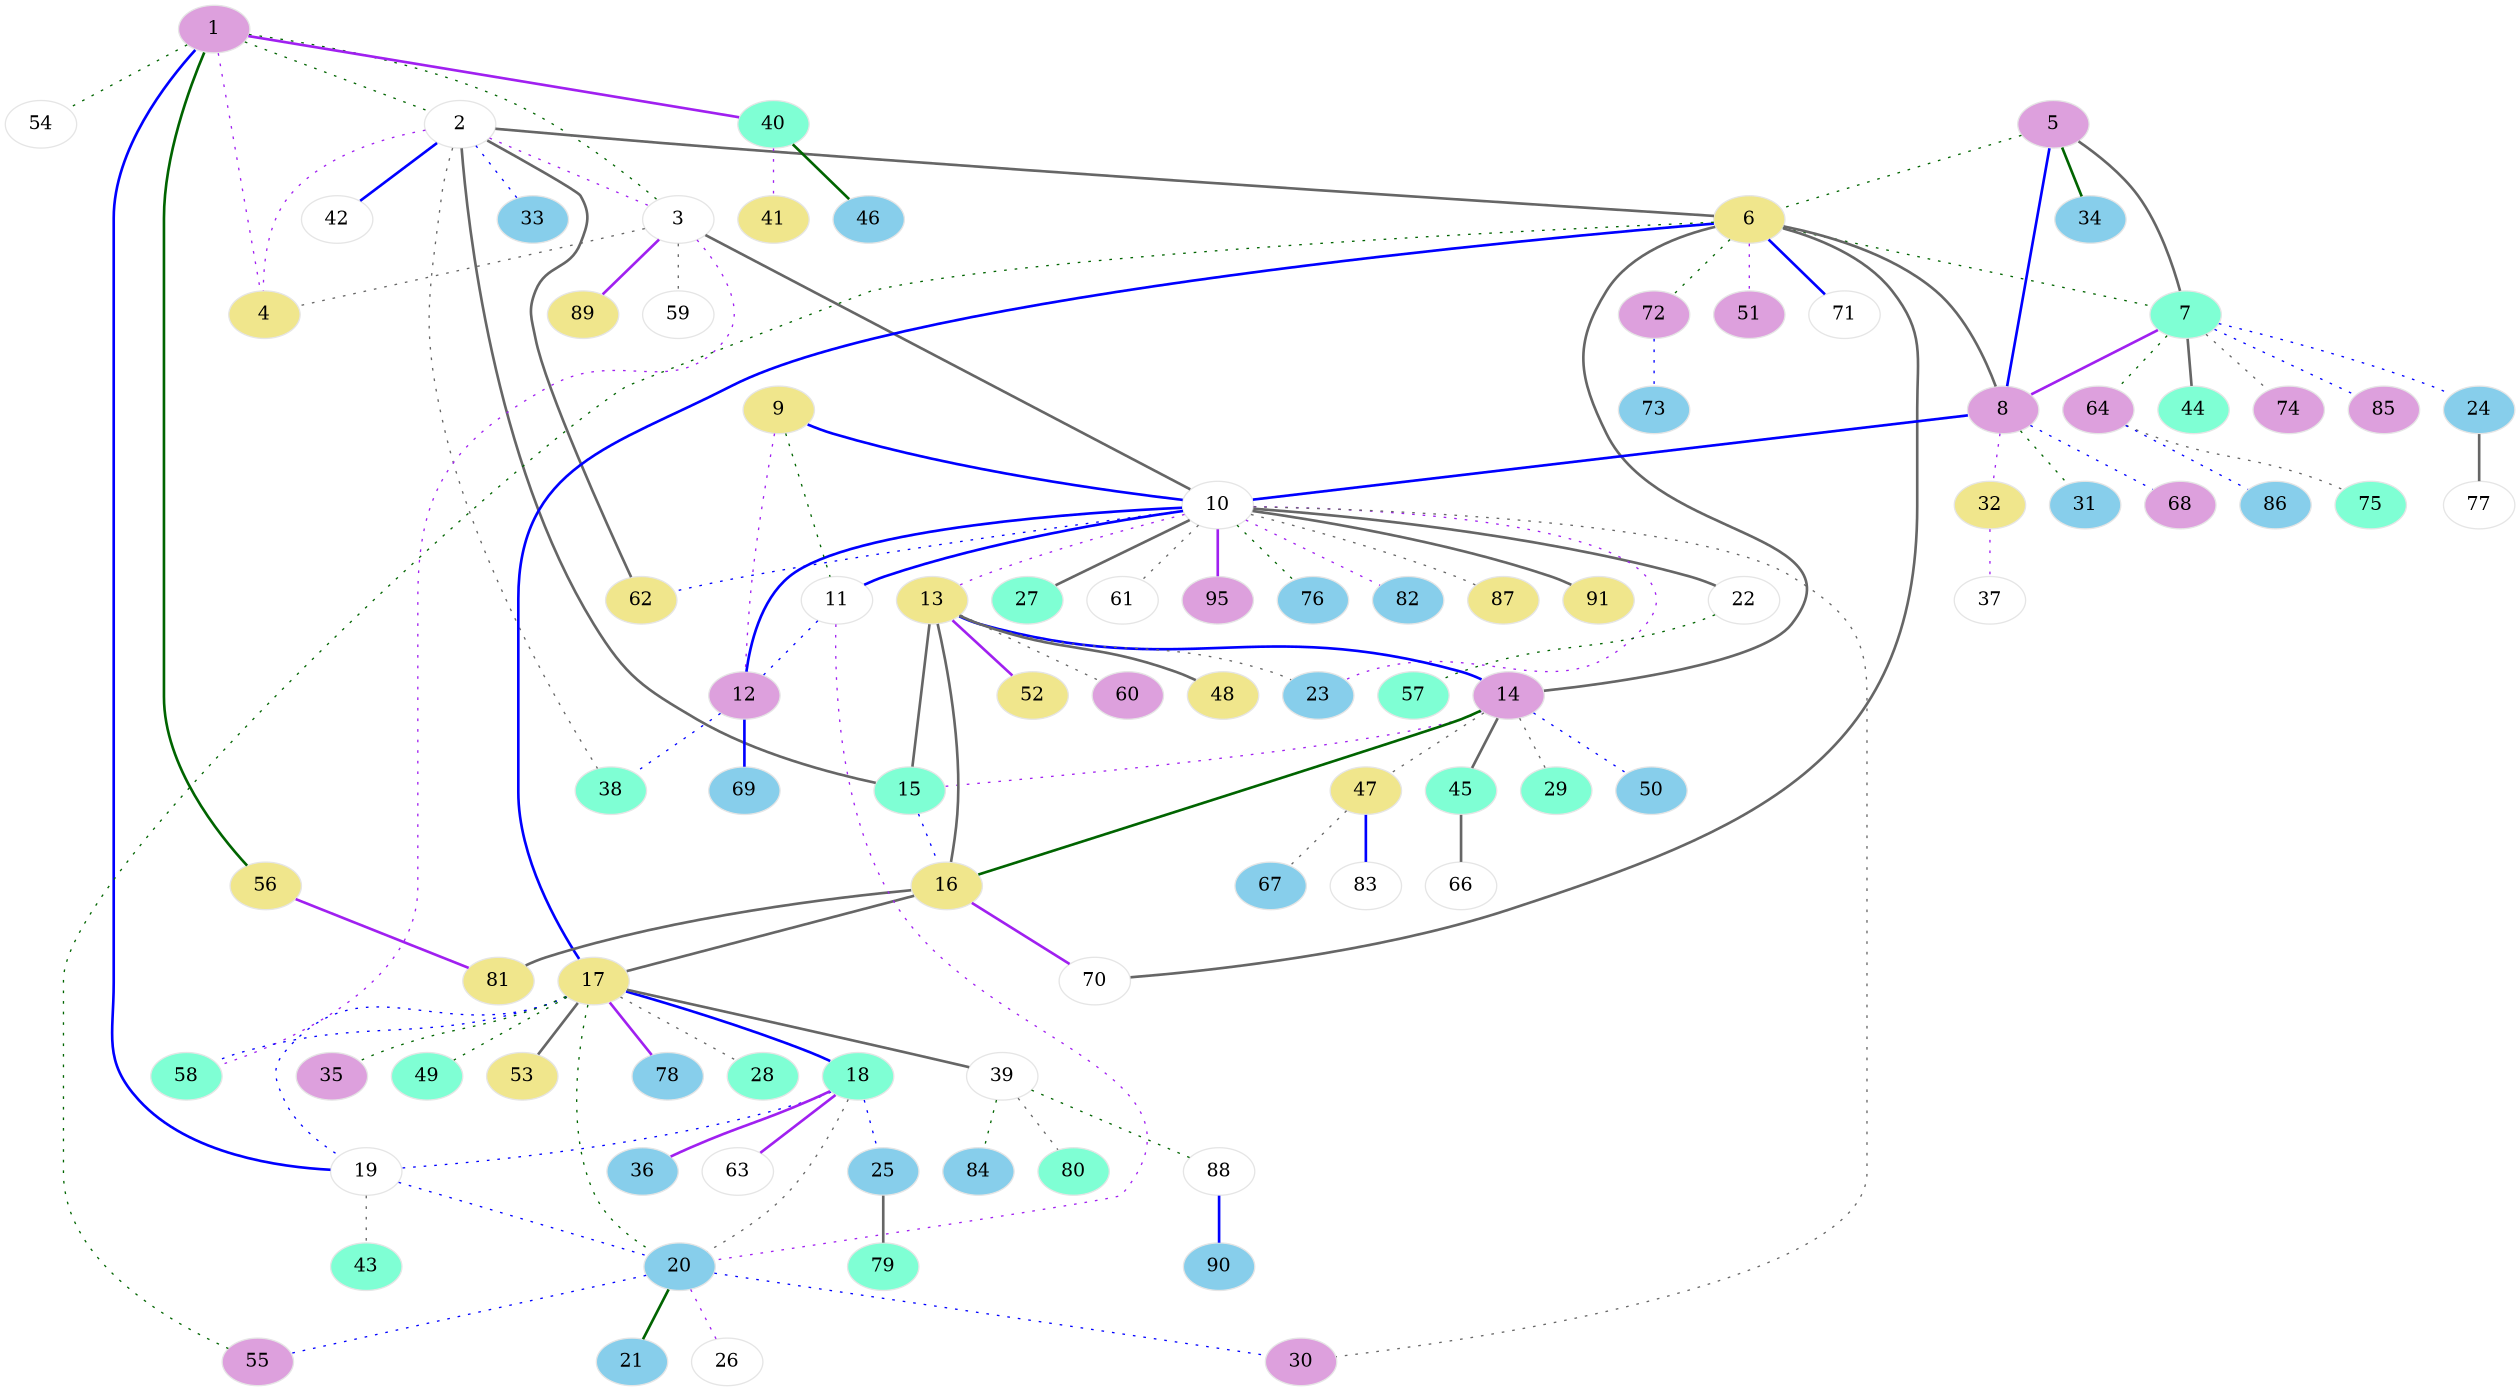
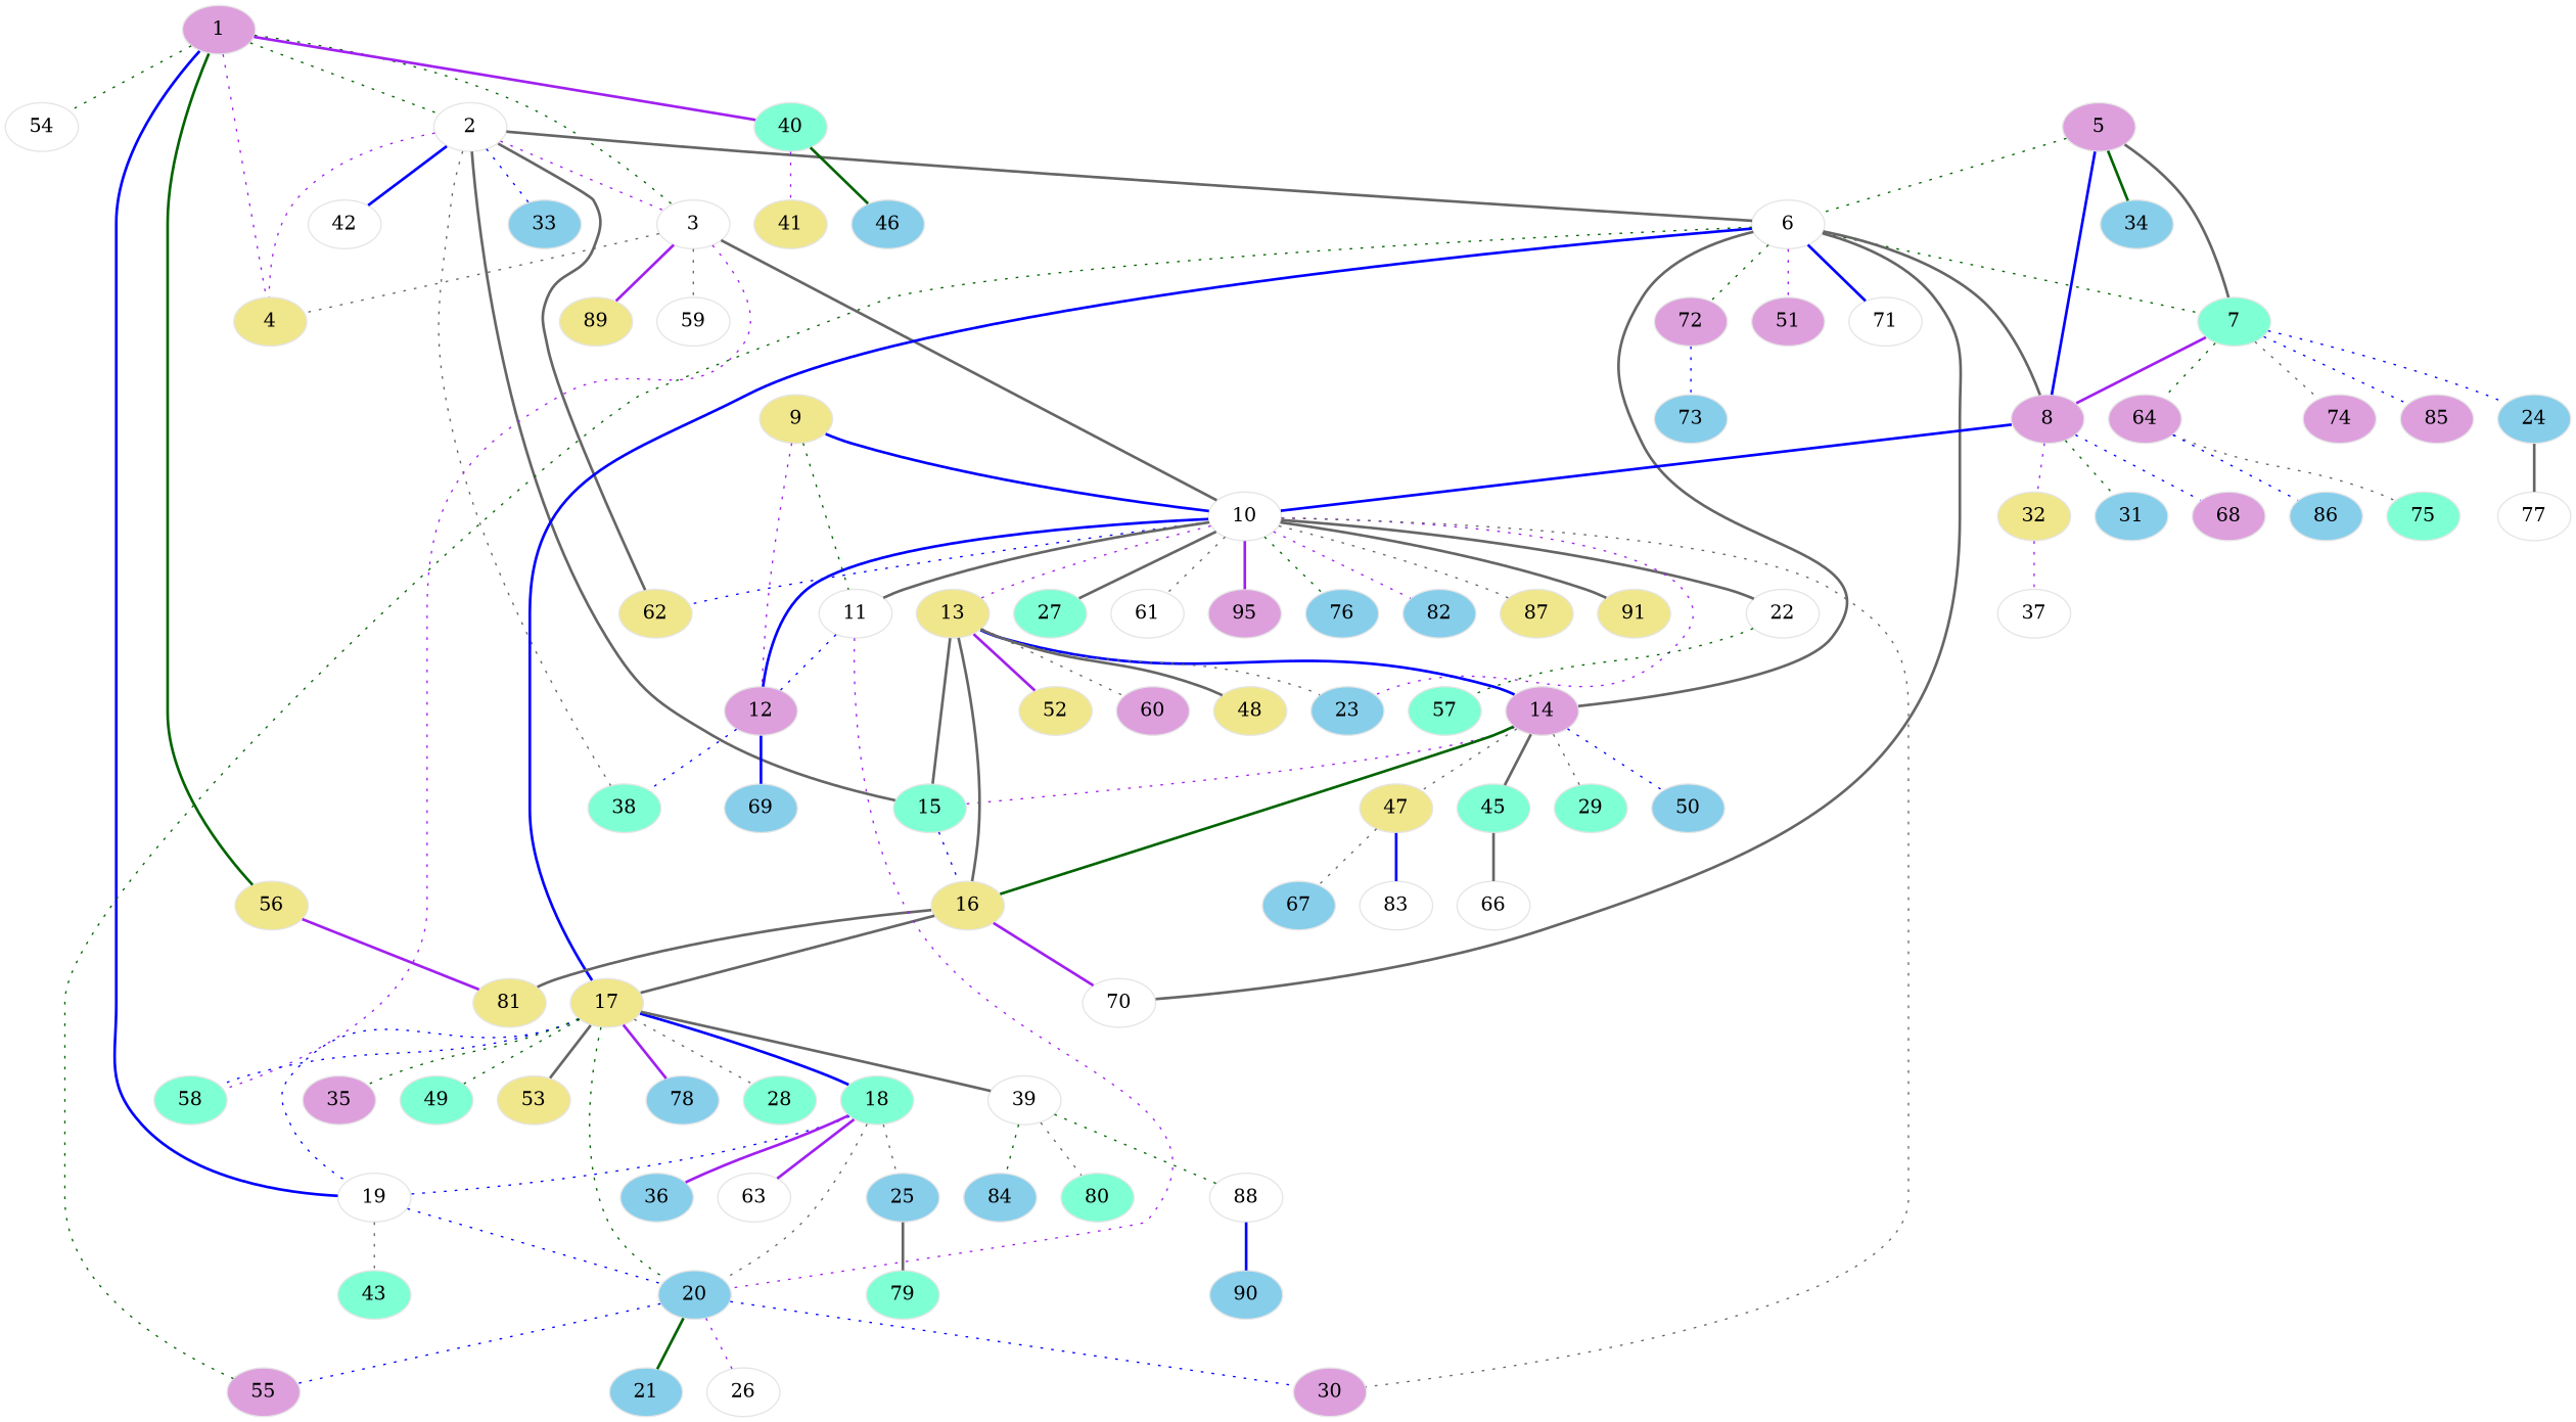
  graph {
    node [color=gray90 fillcolor=white style=filled]
    edge [color=gray40 style=dotted]
    1 [fillcolor=plum]
    2
    3
    4 [fillcolor=khaki]
    19
    40 [fillcolor=aquamarine]
    54
    56 [fillcolor=khaki]
-   6 [fillcolor=khaki]
+   6
    15 [fillcolor=aquamarine]
    33 [fillcolor=skyblue]
    38 [fillcolor=aquamarine]
    42
    62 [fillcolor=khaki]
    10
    58 [fillcolor=aquamarine]
    59
    89 [fillcolor=khaki]
    20 [fillcolor=skyblue]
    43 [fillcolor=aquamarine]
    41 [fillcolor=khaki]
    46 [fillcolor=skyblue]
    81 [fillcolor=khaki]
    7 [fillcolor=aquamarine]
    8 [fillcolor=plum]
    14 [fillcolor=plum]
    17 [fillcolor=khaki]
    51 [fillcolor=plum]
    55 [fillcolor=plum]
    70
    71
    72 [fillcolor=plum]
    16 [fillcolor=khaki]
    11
    12 [fillcolor=plum]
    13 [fillcolor=khaki]
    22
    23 [fillcolor=skyblue]
    27 [fillcolor=aquamarine]
    30 [fillcolor=plum]
    61
    n42 [fillcolor=plum label=95]
    76 [fillcolor=skyblue]
    82 [fillcolor=skyblue]
    87 [fillcolor=khaki]
    91 [fillcolor=khaki]
    5 [fillcolor=plum]
    34 [fillcolor=skyblue]
    24 [fillcolor=skyblue]
-   44 [fillcolor=aquamarine]
    64 [fillcolor=plum]
    74 [fillcolor=plum]
    85 [fillcolor=plum]
    31 [fillcolor=skyblue]
    32 [fillcolor=khaki]
    68 [fillcolor=plum]
    47 [fillcolor=khaki]
    29 [fillcolor=aquamarine]
    45 [fillcolor=aquamarine]
    50 [fillcolor=skyblue]
    18 [fillcolor=aquamarine]
    28 [fillcolor=aquamarine]
    35 [fillcolor=plum]
    39
    49 [fillcolor=aquamarine]
    53 [fillcolor=khaki]
    78 [fillcolor=skyblue]
    73 [fillcolor=skyblue]
    77
    75 [fillcolor=aquamarine]
    86 [fillcolor=skyblue]
    37
    67 [fillcolor=skyblue]
    83
    9 [fillcolor=khaki]
    69 [fillcolor=skyblue]
    48 [fillcolor=khaki]
    52 [fillcolor=khaki]
    60 [fillcolor=plum]
    57 [fillcolor=aquamarine]
    21 [fillcolor=skyblue]
    26
    66
    25 [fillcolor=skyblue]
    36 [fillcolor=skyblue]
    63
    80 [fillcolor=aquamarine]
    84 [fillcolor=skyblue]
    88
    79 [fillcolor=aquamarine]
    90 [fillcolor=skyblue]
    1 -- 2 [color=darkgreen]
    1 -- 3 [color=darkgreen]
    1 -- 4 [color=purple]
    1 -- 19 [color=blue style=bold]
    1 -- 40 [color=purple style=bold]
    1 -- 54 [color=darkgreen]
    1 -- 56 [color=darkgreen style=bold]
    2 -- 3 [color=purple]
    2 -- 4 [color=purple]
    2 -- 6 [style=bold]
    2 -- 15 [style=bold]
    2 -- 33 [color=blue]
    2 -- 38
    2 -- 42 [color=blue style=bold]
    2 -- 62 [style=bold]
    3 -- 4
    3 -- 10 [style=bold]
    3 -- 58 [color=purple]
    3 -- 59
    3 -- 89 [color=purple style=bold]
    19 -- 20 [color=blue]
    19 -- 43
    40 -- 41 [color=purple]
    40 -- 46 [color=darkgreen style=bold]
    56 -- 81 [color=purple style=bold]
    6 -- 7 [color=darkgreen]
    6 -- 8 [style=bold]
    6 -- 14 [style=bold]
    6 -- 17 [color=blue style=bold]
    6 -- 51 [color=purple]
    6 -- 55 [color=darkgreen]
    6 -- 70 [style=bold]
    6 -- 71 [color=blue style=bold]
    6 -- 72 [color=darkgreen]
    15 -- 16 [color=blue]
    10 -- 62 [color=blue]
-   10 -- 11 [color=blue style=bold]
+   10 -- 11 [style=bold]
    10 -- 12 [color=blue style=bold]
    10 -- 13 [color=purple]
    10 -- 22 [style=bold]
    10 -- 23 [color=purple]
    10 -- 27 [style=bold]
    10 -- 30
    10 -- 61
    10 -- n42 [color=purple style=bold]
    10 -- 76 [color=darkgreen]
    10 -- 82 [color=purple]
    10 -- 87
    10 -- 91 [style=bold]
    20 -- 55 [color=blue]
    20 -- 30 [color=blue]
    20 -- 21 [color=darkgreen style=bold]
    20 -- 26 [color=purple]
    7 -- 8 [color=purple style=bold]
    7 -- 24 [color=blue]
-   7 -- 44 [style=bold]
    7 -- 64 [color=darkgreen]
    7 -- 74
    7 -- 85 [color=blue]
    8 -- 10 [color=blue style=bold]
    8 -- 31 [color=darkgreen]
    8 -- 32 [color=purple]
    8 -- 68 [color=blue]
    14 -- 15 [color=purple]
    14 -- 16 [color=darkgreen style=bold]
    14 -- 47
    14 -- 29
    14 -- 45 [style=bold]
    14 -- 50 [color=blue]
    17 -- 19 [color=blue]
    17 -- 58 [color=blue]
    17 -- 20 [color=darkgreen]
    17 -- 18 [color=blue style=bold]
    17 -- 28
    17 -- 35 [color=darkgreen]
    17 -- 39 [style=bold]
    17 -- 49 [color=darkgreen]
    17 -- 53 [style=bold]
    17 -- 78 [color=purple style=bold]
    72 -- 73 [color=blue]
    16 -- 81 [style=bold]
    16 -- 17 [style=bold]
    16 -- 70 [color=purple style=bold]
    11 -- 20 [color=purple]
    11 -- 12 [color=blue]
    12 -- 38 [color=blue]
    12 -- 69 [color=blue style=bold]
    13 -- 15 [style=bold]
    13 -- 14 [color=blue style=bold]
    13 -- 16 [style=bold]
    13 -- 23
    13 -- 48 [style=bold]
    13 -- 52 [color=purple style=bold]
    13 -- 60
    22 -- 57 [color=darkgreen]
    5 -- 6 [color=darkgreen]
    5 -- 7 [style=bold]
    5 -- 8 [color=blue style=bold]
    5 -- 34 [color=darkgreen style=bold]
    24 -- 77 [style=bold]
    64 -- 75
    64 -- 86 [color=blue]
    32 -- 37 [color=purple]
    47 -- 67
    47 -- 83 [color=blue style=bold]
    45 -- 66 [style=bold]
    18 -- 19 [color=blue]
    18 -- 20
-   18 -- 25 [color=blue]
+   18 -- 25
    18 -- 36 [color=purple style=bold]
    18 -- 63 [color=purple style=bold]
    39 -- 80
    39 -- 84 [color=darkgreen]
    39 -- 88 [color=darkgreen]
    9 -- 10 [color=blue style=bold]
    9 -- 11 [color=darkgreen]
    9 -- 12 [color=purple]
    25 -- 79 [style=bold]
    88 -- 90 [color=blue style=bold]
  }
